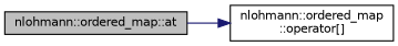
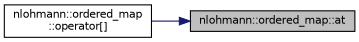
  digraph {
    rankdir=RL
    node [color=black fontname=Helvetica fontsize=10 shape=record style=filled]
    n1 [fillcolor=grey75 fontcolor=black height=0.2 label="nlohmann::ordered_map::at" width=0.4]
    n2 [fillcolor=white height=0.2 label="nlohmann::ordered_map\l::operator[]" width=0.4]
-   n2 -> n1 [color=midnightblue dir=back fontname=Helvetica fontsize=10 labelfontname=Helvetica labelfontsize=10 style=solid]
+   n1 -> n2 [color=midnightblue dir=back fontname=Helvetica fontsize=10 labelfontname=Helvetica labelfontsize=10 style=solid]
  }
